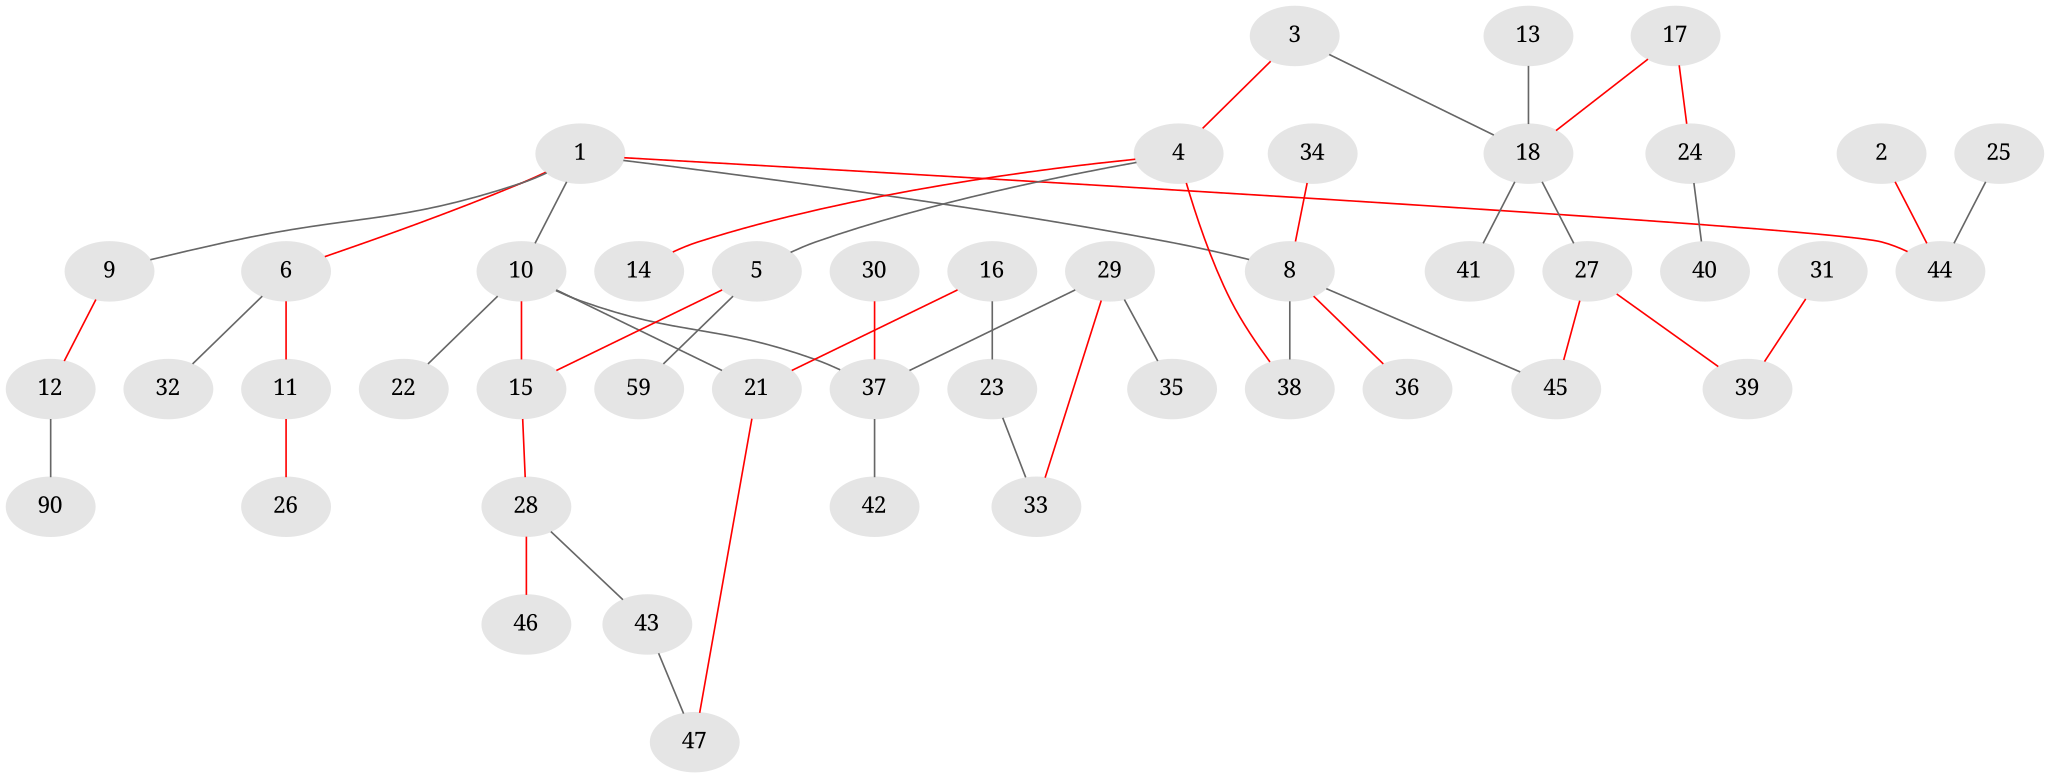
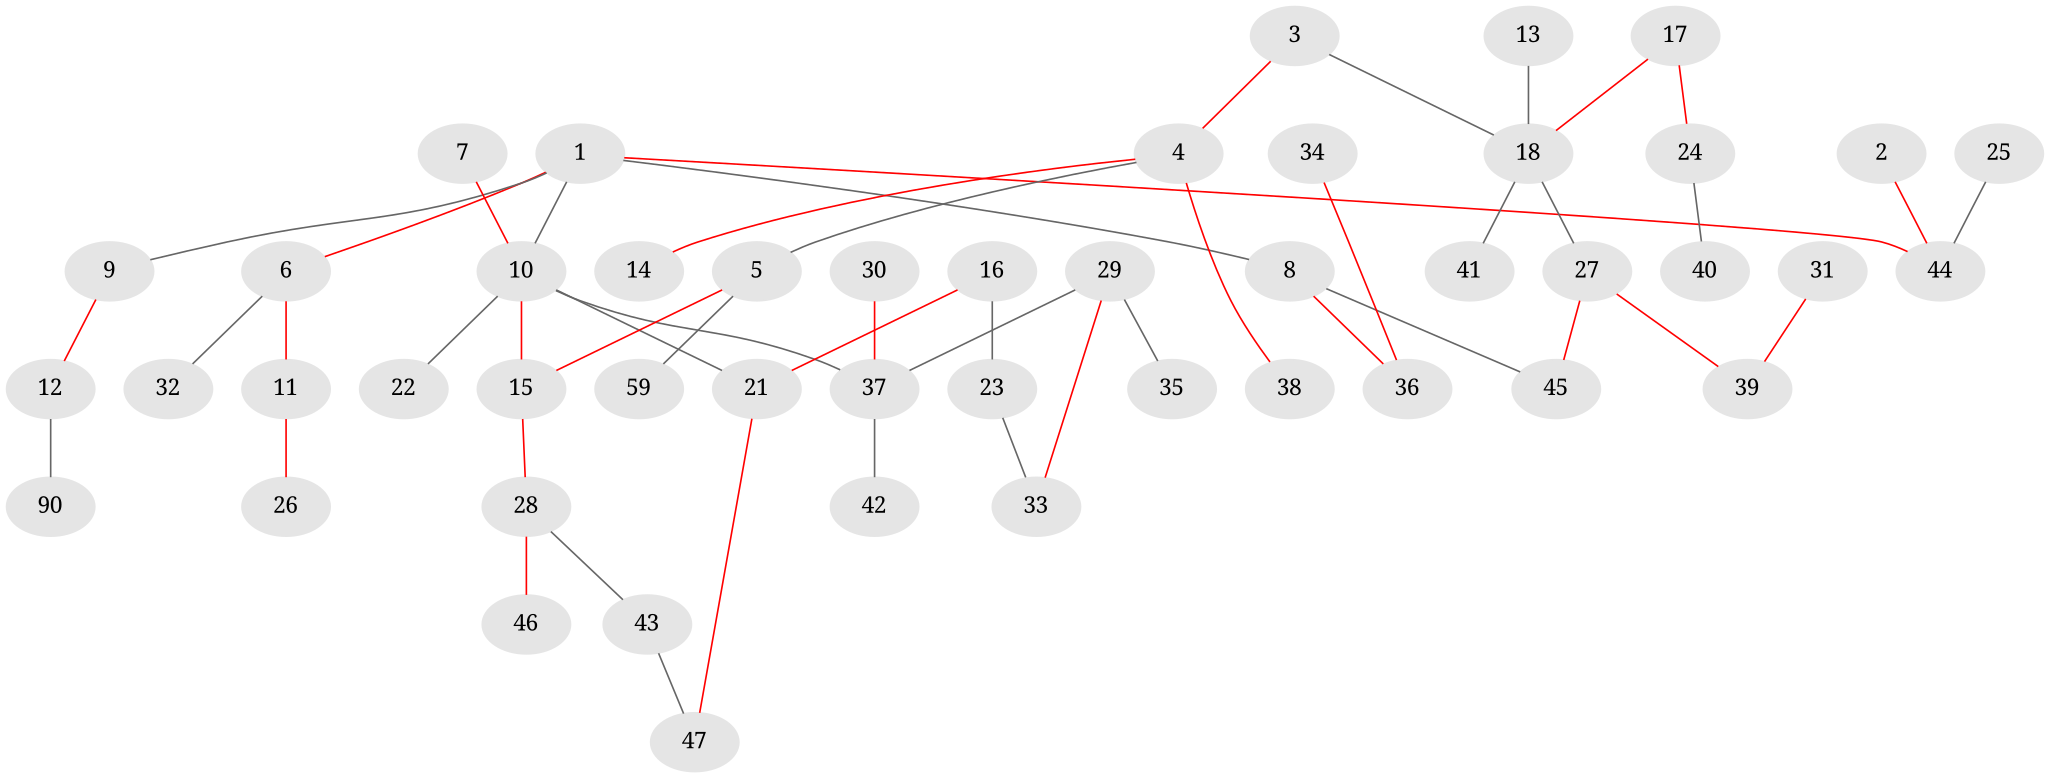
  graph {
    fontname="Noto Serif"
    node [color=gray90 fontname="Noto Serif" style=filled]
    edge [color=red fontname="Noto Serif" weight=1.0]
    1
    6
    8
    9
    10
    44
    11
    32
    38
    36
    45
    12
    15
    21
    22
    37
    2
    3
    4
    18
    5
    14
    27
    41
    n25 [label=59]
    28
    26
+   7
    n29 [label=90]
    47
    42
    13
    43
    46
    16
    23
    33
    17
    24
    40
    39
    25
    29
    35
    30
    31
    34
    1 -- 6
    1 -- 8 [color=gray40]
    1 -- 9 [color=gray40]
    1 -- 10 [color=gray40]
    1 -- 44
    6 -- 11
    6 -- 32 [color=gray40]
-   8 -- 38 [color=gray40]
    8 -- 36
    8 -- 45 [color=gray40]
    9 -- 12
    10 -- 15
    10 -- 21 [color=gray40]
    10 -- 22 [color=gray40]
    10 -- 37 [color=gray40]
    11 -- 26
    12 -- n29 [color=gray40]
    15 -- 28
    21 -- 47
    37 -- 42 [color=gray40]
    2 -- 44
    3 -- 4
    3 -- 18 [color=gray40]
    4 -- 38
    4 -- 5 [color=gray40]
    4 -- 14
    18 -- 27 [color=gray40]
    18 -- 41 [color=gray40]
    5 -- 15
    5 -- n25 [color=gray40]
    27 -- 45
    27 -- 39
    28 -- 43 [color=gray40]
    28 -- 46
+   7 -- 10
    13 -- 18 [color=gray40]
    43 -- 47 [color=gray40]
    16 -- 21
    16 -- 23 [color=gray40]
    23 -- 33 [color=gray40]
    17 -- 18
    17 -- 24
    24 -- 40 [color=gray40]
    25 -- 44 [color=gray40]
    29 -- 37 [color=gray40]
    29 -- 33
    29 -- 35 [color=gray40]
    30 -- 37
    31 -- 39
-   34 -- 8
+   34 -- 36
  }
